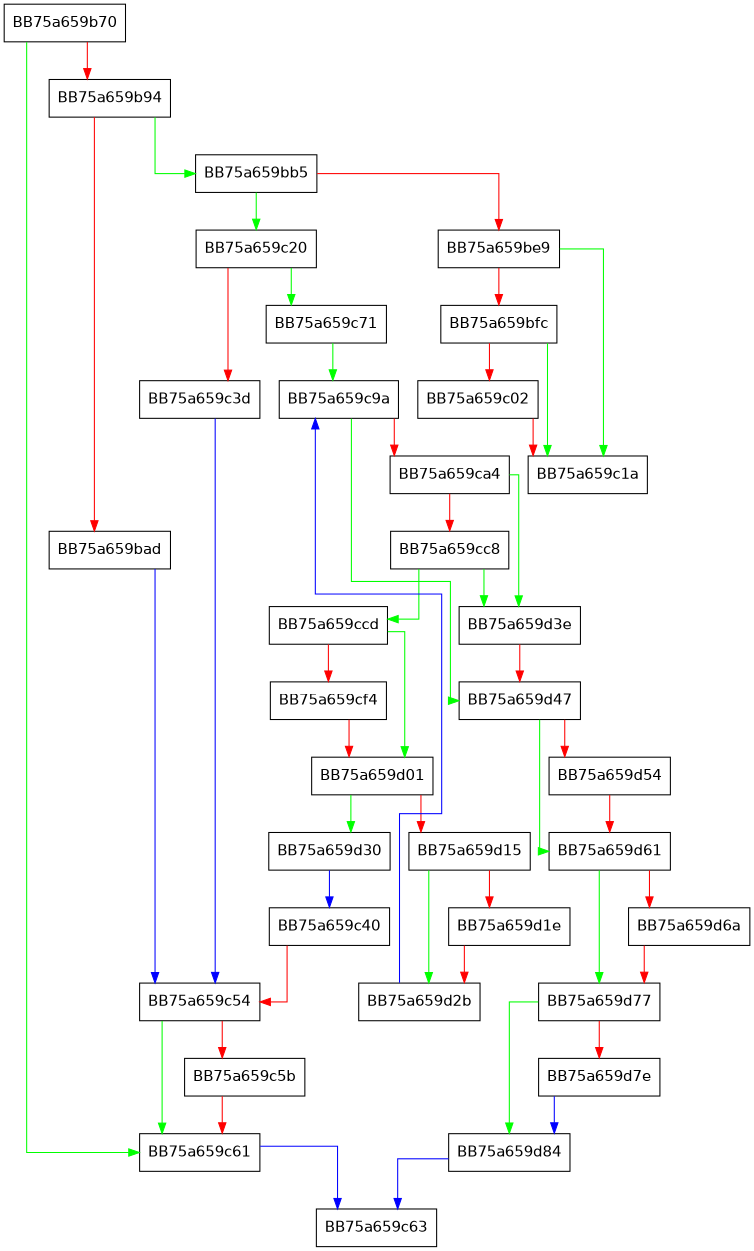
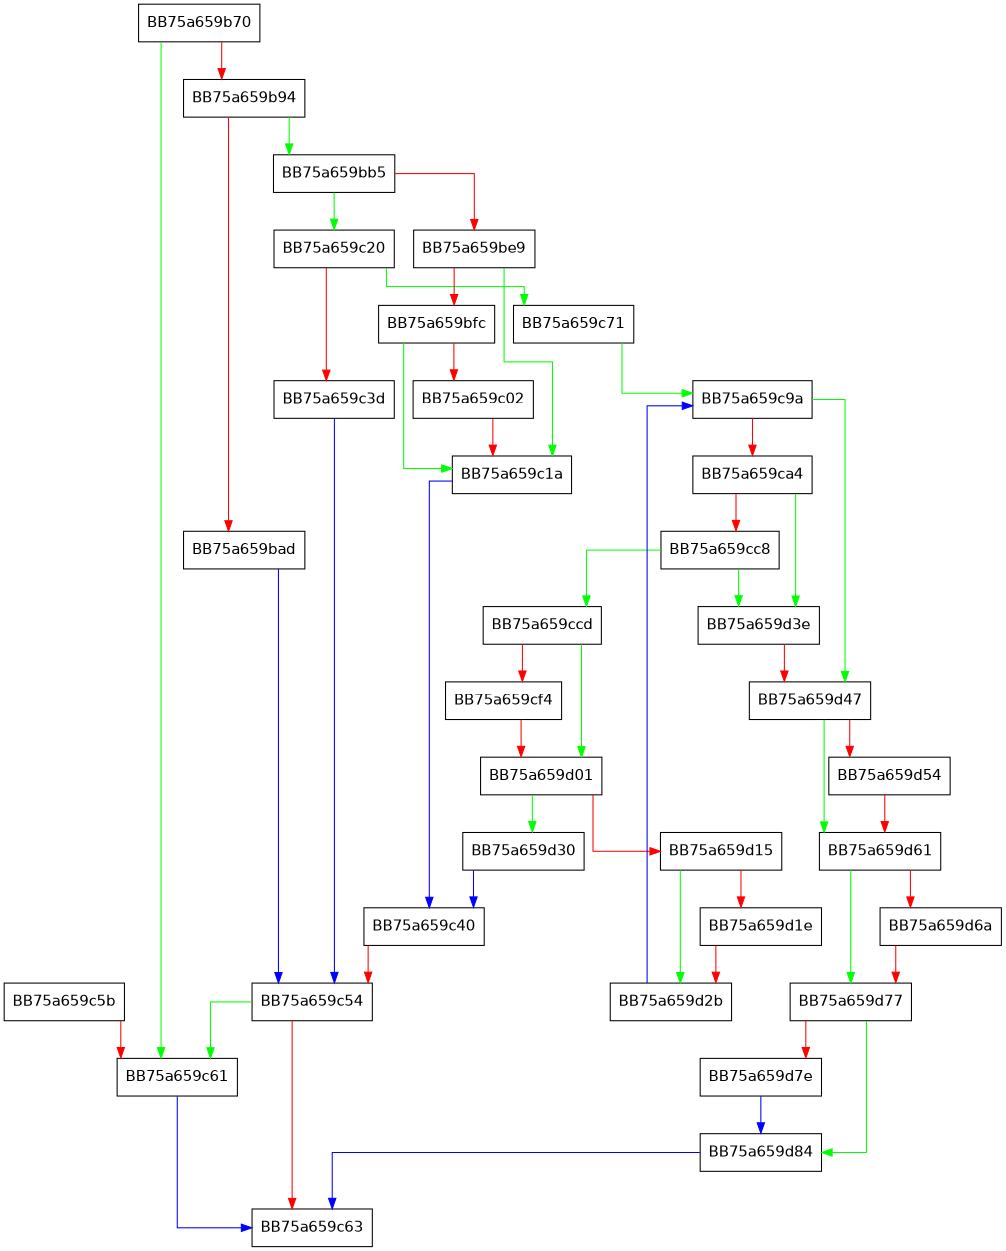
  digraph {
    fontname="DejaVu Sans"
    splines=ortho
    node [fontname="DejaVu Sans" shape=box]
    edge [color=red fontname="DejaVu Sans"]
    BB75a659b70
    BB75a659c61
    BB75a659b94
    BB75a659c63
    BB75a659bb5
    BB75a659bad
    BB75a659c20
    BB75a659be9
    BB75a659c54
    BB75a659c71
    BB75a659c3d
    BB75a659c1a
    BB75a659bfc
    BB75a659c5b
    BB75a659c9a
    BB75a659c40
    BB75a659c02
    BB75a659d47
    BB75a659ca4
    BB75a659d61
    BB75a659d54
    BB75a659d3e
    BB75a659cc8
    BB75a659d77
    BB75a659d6a
    BB75a659ccd
    BB75a659d01
    BB75a659cf4
    BB75a659d30
    BB75a659d15
    BB75a659d2b
    BB75a659d1e
    BB75a659d84
    BB75a659d7e
    BB75a659b70 -> BB75a659c61 [color=green]
    BB75a659b70 -> BB75a659b94
    BB75a659c61 -> BB75a659c63 [color=blue]
    BB75a659b94 -> BB75a659bb5 [color=green]
    BB75a659b94 -> BB75a659bad
    BB75a659bb5 -> BB75a659c20 [color=green]
    BB75a659bb5 -> BB75a659be9
    BB75a659bad -> BB75a659c54 [color=blue]
    BB75a659c20 -> BB75a659c71 [color=green]
    BB75a659c20 -> BB75a659c3d
    BB75a659be9 -> BB75a659c1a [color=green]
    BB75a659be9 -> BB75a659bfc
    BB75a659c54 -> BB75a659c61 [color=green]
-   BB75a659c54 -> BB75a659c5b
+   BB75a659c54 -> BB75a659c63
    BB75a659c71 -> BB75a659c9a [color=green]
    BB75a659c3d -> BB75a659c54 [color=blue]
+   BB75a659c1a -> BB75a659c40 [color=blue]
    BB75a659bfc -> BB75a659c1a [color=green]
    BB75a659bfc -> BB75a659c02
    BB75a659c5b -> BB75a659c61
    BB75a659c9a -> BB75a659d47 [color=green]
    BB75a659c9a -> BB75a659ca4
    BB75a659c40 -> BB75a659c54
    BB75a659c02 -> BB75a659c1a
    BB75a659d47 -> BB75a659d61 [color=green]
    BB75a659d47 -> BB75a659d54
    BB75a659ca4 -> BB75a659d3e [color=green]
    BB75a659ca4 -> BB75a659cc8
    BB75a659d61 -> BB75a659d77 [color=green]
    BB75a659d61 -> BB75a659d6a
    BB75a659d54 -> BB75a659d61
    BB75a659d3e -> BB75a659d47
    BB75a659cc8 -> BB75a659d3e [color=green]
    BB75a659cc8 -> BB75a659ccd [color=green]
    BB75a659d77 -> BB75a659d84 [color=green]
    BB75a659d77 -> BB75a659d7e
    BB75a659d6a -> BB75a659d77
    BB75a659ccd -> BB75a659d01 [color=green]
    BB75a659ccd -> BB75a659cf4
    BB75a659d01 -> BB75a659d30 [color=green]
    BB75a659d01 -> BB75a659d15
    BB75a659cf4 -> BB75a659d01
    BB75a659d30 -> BB75a659c40 [color=blue]
    BB75a659d15 -> BB75a659d2b [color=green]
    BB75a659d15 -> BB75a659d1e
    BB75a659d2b -> BB75a659c9a [color=blue]
    BB75a659d1e -> BB75a659d2b
    BB75a659d84 -> BB75a659c63 [color=blue]
    BB75a659d7e -> BB75a659d84 [color=blue]
  }
